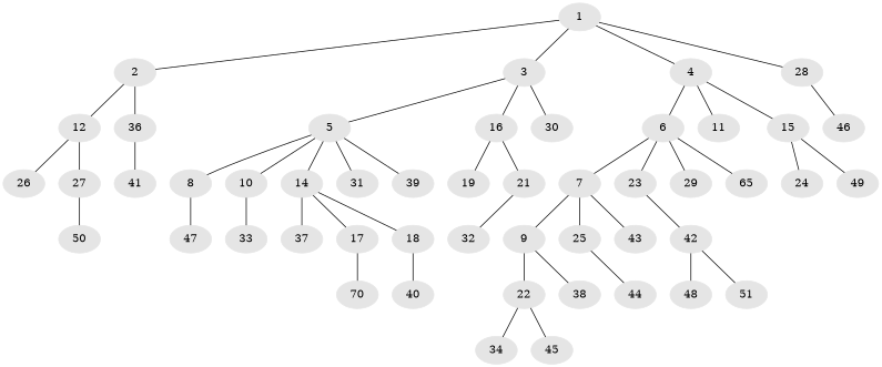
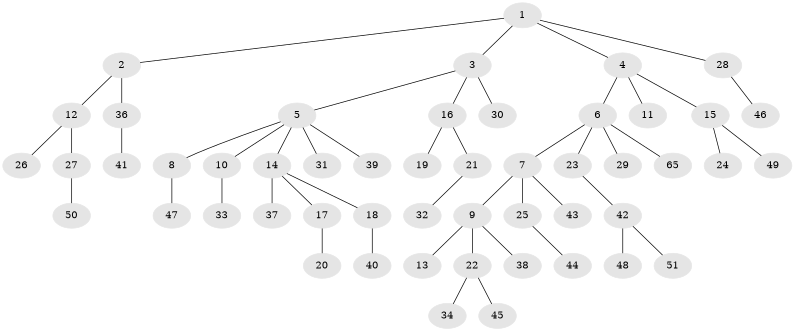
  graph {
    fontname="DejaVu Serif"
    node [color=gray90 fontname="DejaVu Serif" style=filled]
    edge [fontname="DejaVu Serif"]
    1
    2
    3
    4
    28
    12
    36
    5
    16
    30
    6
    11
    15
    46
    26
    27
    41
    8
    10
    14
    31
    39
    19
    21
    7
    23
    29
    n28 [label=65]
    24
    49
    47
    33
    37
    17
    18
    9
    25
    43
    42
+   13
    22
    38
    44
    34
    45
    50
-   20 [label=70]
+   20
    40
    32
    48
    51
    1 -- 2
    1 -- 3
    1 -- 4
    1 -- 28
    2 -- 12
    2 -- 36
    3 -- 5
    3 -- 16
    3 -- 30
    4 -- 6
    4 -- 11
    4 -- 15
    28 -- 46
    12 -- 26
    12 -- 27
    36 -- 41
    5 -- 8
    5 -- 10
    5 -- 14
    5 -- 31
    5 -- 39
    16 -- 19
    16 -- 21
    6 -- 7
    6 -- 23
    6 -- 29
    6 -- n28
    15 -- 24
    15 -- 49
    27 -- 50
    8 -- 47
    10 -- 33
    14 -- 37
    14 -- 17
    14 -- 18
    21 -- 32
    7 -- 9
    7 -- 25
    7 -- 43
    23 -- 42
    17 -- 20
    18 -- 40
+   9 -- 13
    9 -- 22
    9 -- 38
    25 -- 44
    42 -- 48
    42 -- 51
    22 -- 34
    22 -- 45
  }
